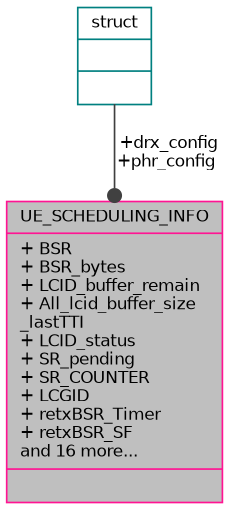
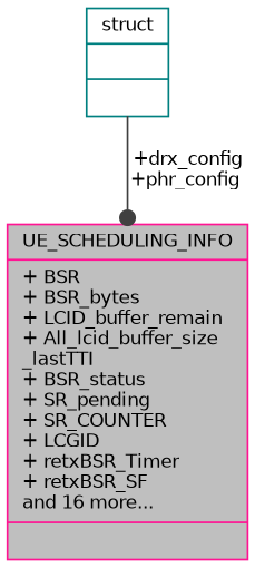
  digraph {
    node [fontname=Helvetica fontsize=10 shape=record style=filled]
-   n1 [color=deeppink fillcolor=grey75 fontcolor=black height=0.2 label="{UE_SCHEDULING_INFO\n|+ BSR\l+ BSR_bytes\l+ LCID_buffer_remain\l+ All_lcid_buffer_size\l_lastTTI\l+ LCID_status\l+ SR_pending\l+ SR_COUNTER\l+ LCGID\l+ retxBSR_Timer\l+ retxBSR_SF\land 16 more...\l|}" width=0.4]
+   n1 [color=deeppink fillcolor=grey75 fontcolor=black height=0.2 label="{UE_SCHEDULING_INFO\n|+ BSR\l+ BSR_bytes\l+ LCID_buffer_remain\l+ All_lcid_buffer_size\l_lastTTI\l+ BSR_status\l+ SR_pending\l+ SR_COUNTER\l+ LCGID\l+ retxBSR_Timer\l+ retxBSR_SF\land 16 more...\l|}" width=0.4]
    n2 [color=teal fillcolor=white height=0.2 label="{struct\n||}" width=0.4]
    n2 -> n1 [arrowhead=dot color=grey25 fontname=Helvetica fontsize=10 label=" +drx_config\n+phr_config" labelfontname=Helvetica labelfontsize=10 style=solid]
  }
